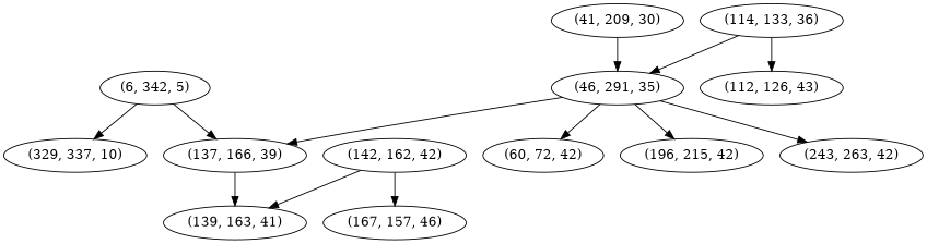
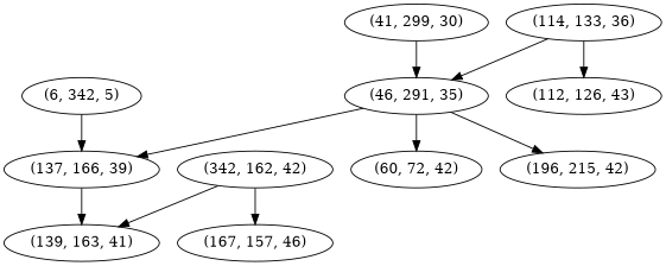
  digraph {
    "(6, 342, 5)"
-   "(329, 337, 10)"
    "(137, 166, 39)"
-   "(41, 299, 30)" [label="(41, 209, 30)"]
+   "(41, 299, 30)"
    "(46, 291, 35)"
    "(60, 72, 42)"
    "(196, 215, 42)"
-   "(243, 263, 42)"
    "(114, 133, 36)"
    n10 [label="(112, 126, 43)"]
    "(139, 163, 41)"
-   "(142, 162, 42)"
+   "(142, 162, 42)" [label="(342, 162, 42)"]
    n13 [label="(167, 157, 46)"]
-   "(6, 342, 5)" -> "(329, 337, 10)"
    "(6, 342, 5)" -> "(137, 166, 39)"
    "(137, 166, 39)" -> "(139, 163, 41)"
    "(41, 299, 30)" -> "(46, 291, 35)"
    "(46, 291, 35)" -> "(137, 166, 39)"
    "(46, 291, 35)" -> "(60, 72, 42)"
    "(46, 291, 35)" -> "(196, 215, 42)"
-   "(46, 291, 35)" -> "(243, 263, 42)"
    "(114, 133, 36)" -> "(46, 291, 35)"
    "(114, 133, 36)" -> n10
    "(142, 162, 42)" -> "(139, 163, 41)"
    "(142, 162, 42)" -> n13
  }
